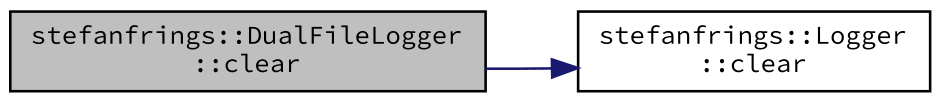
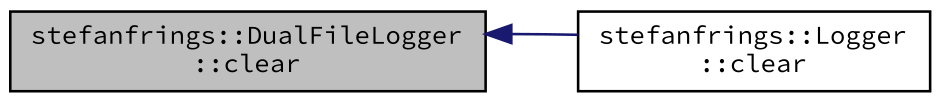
  digraph {
    rankdir=LR
    fontname="Source Code Pro"
    node [color=black fontname="Source Code Pro" fontsize=10 shape=record style=filled]
    n1 [fillcolor=grey75 fontcolor=black height=0.2 label="stefanfrings::DualFileLogger\l::clear" width=0.4]
    n2 [fillcolor=white height=0.2 label="stefanfrings::Logger\l::clear" width=0.4]
-   n1 -> n2 [color=midnightblue fontname="Source Code Pro" fontsize=10 labelfontname=Helvetica labelfontsize=10 style=solid]
+   n2 -> n1 [color=midnightblue fontname="Source Code Pro" fontsize=10 labelfontname=Helvetica labelfontsize=10 style=solid]
  }
